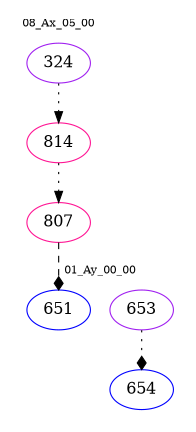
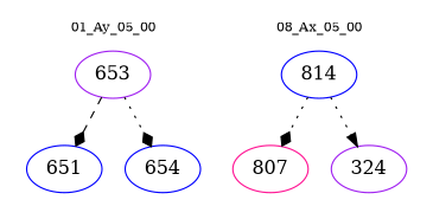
  digraph {
    node [color=purple]
    edge [arrowhead=diamond color=black style=dotted]
    n1 [label=653]
    n2 [color=blue label=651]
    n3 [color=blue label=654]
-   n4 [color=deeppink label=814]
+   n4 [color=blue label=814]
    n5 [color=deeppink label=807]
    n6 [label=324]
    subgraph cluster_1 {
      color=white
      fontsize=10
-     label="01_Ay_00_00"
+     label="01_Ay_05_00"
      n1
      n2
      n3
    }
    subgraph cluster_2 {
      color=white
      fontsize=10
      label="08_Ax_05_00"
      n4
      n5
      n6
    }
-   n5 -> n2 [style=dashed]
+   n1 -> n2 [style=dashed]
    n1 -> n3
-   n4 -> n5 [arrowhead=normal]
-   n6 -> n4 [arrowhead=normal]
+   n4 -> n5
+   n4 -> n6 [arrowhead=normal]
  }
